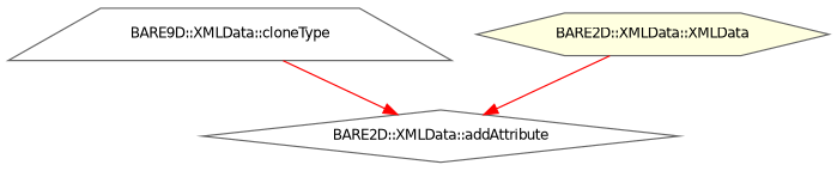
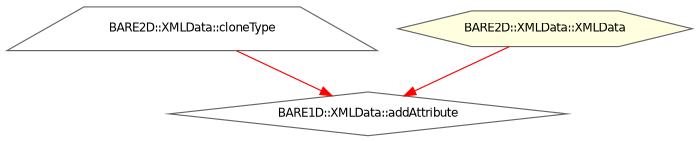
  digraph {
    rankdir=TB
    node [color=grey40 fillcolor=white fontname=Helvetica fontsize=10 style=filled]
    edge [color=red fontname=Helvetica fontsize=10 labelfontname=Helvetica labelfontsize=10 style=solid]
-   n1 [color=gray40 fontcolor=black height=0.2 label="BARE9D::XMLData::cloneType" shape=trapezium width=0.4]
-   n2 [height=0.2 label="BARE2D::XMLData::addAttribute" shape=diamond width=0.4]
+   n1 [color=gray40 fontcolor=black height=0.2 label="BARE2D::XMLData::cloneType" shape=trapezium width=0.4]
+   n2 [height=0.2 label="BARE1D::XMLData::addAttribute" shape=diamond width=0.4]
    n3 [fillcolor=lightyellow height=0.2 label="BARE2D::XMLData::XMLData" shape=hexagon width=0.4]
    n1 -> n2
    n3 -> n2
  }
